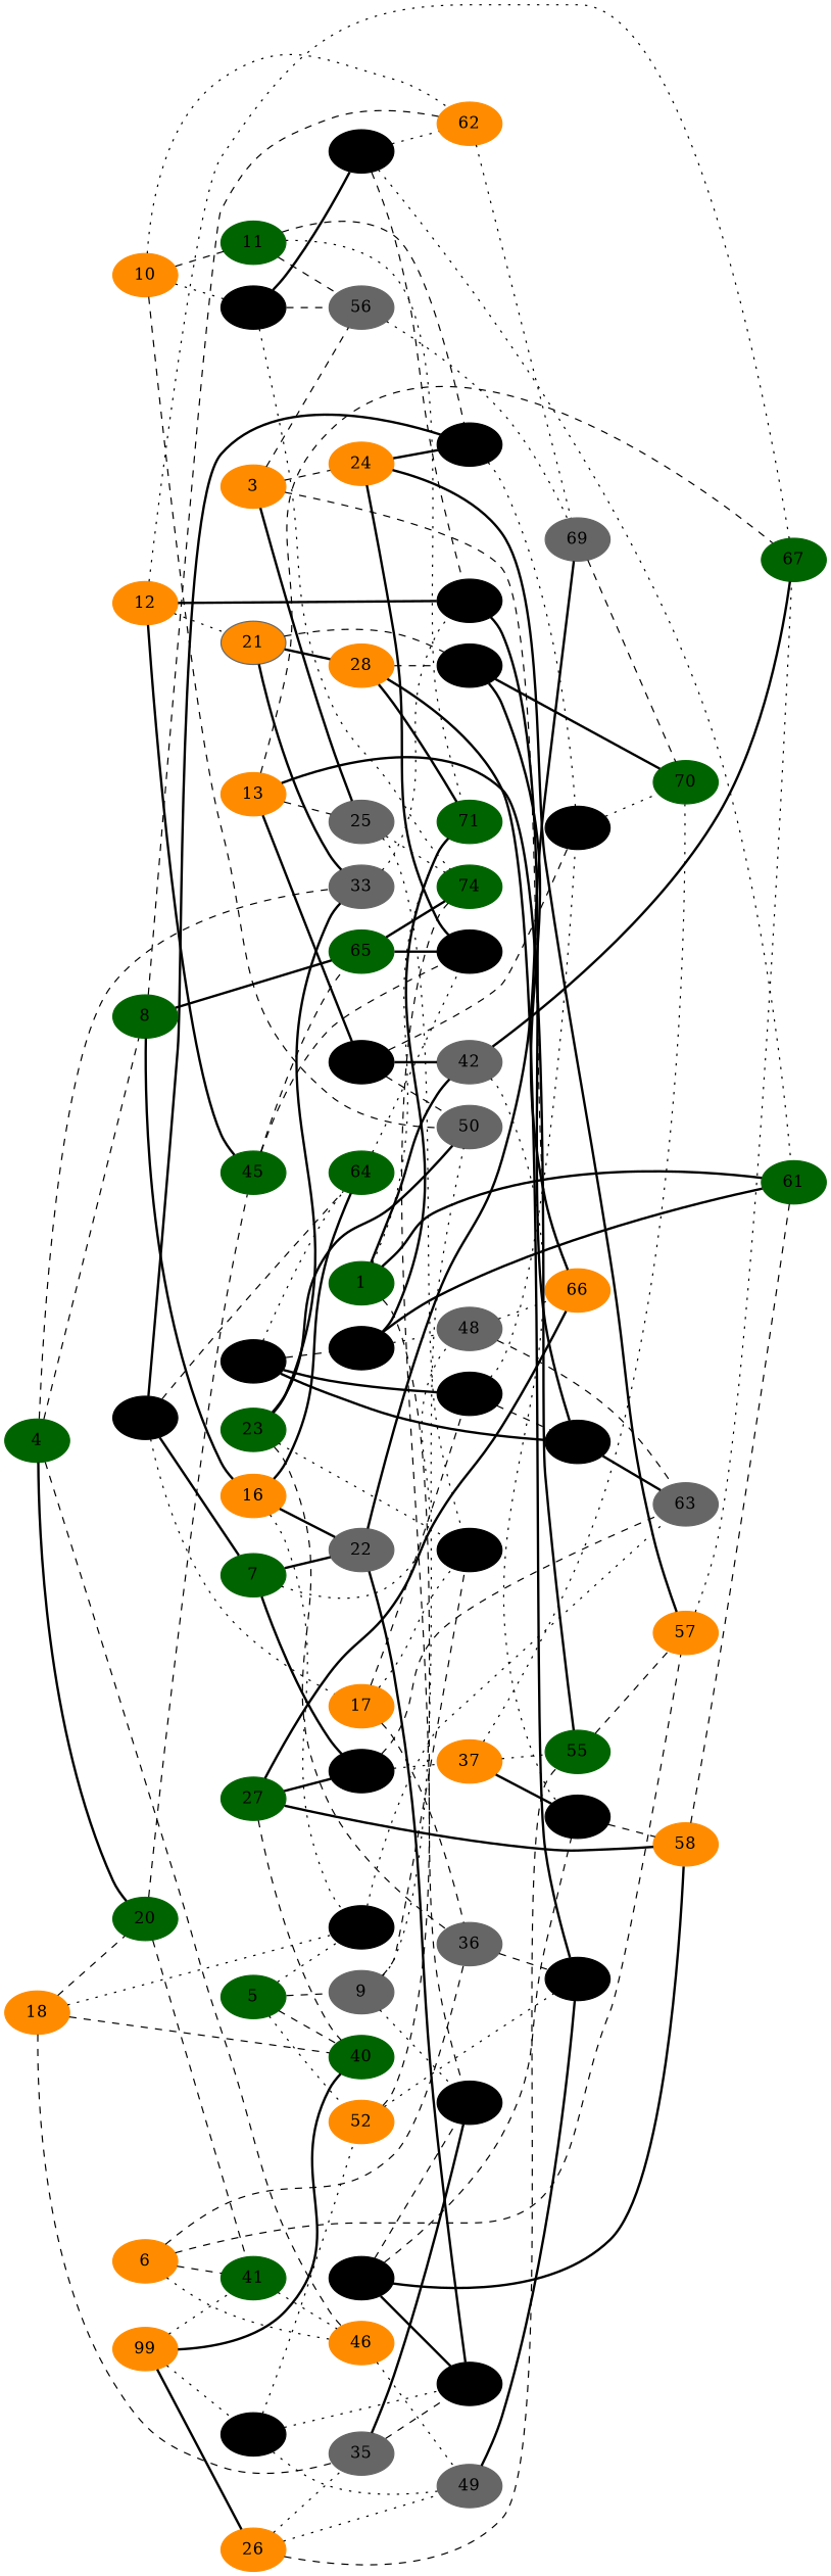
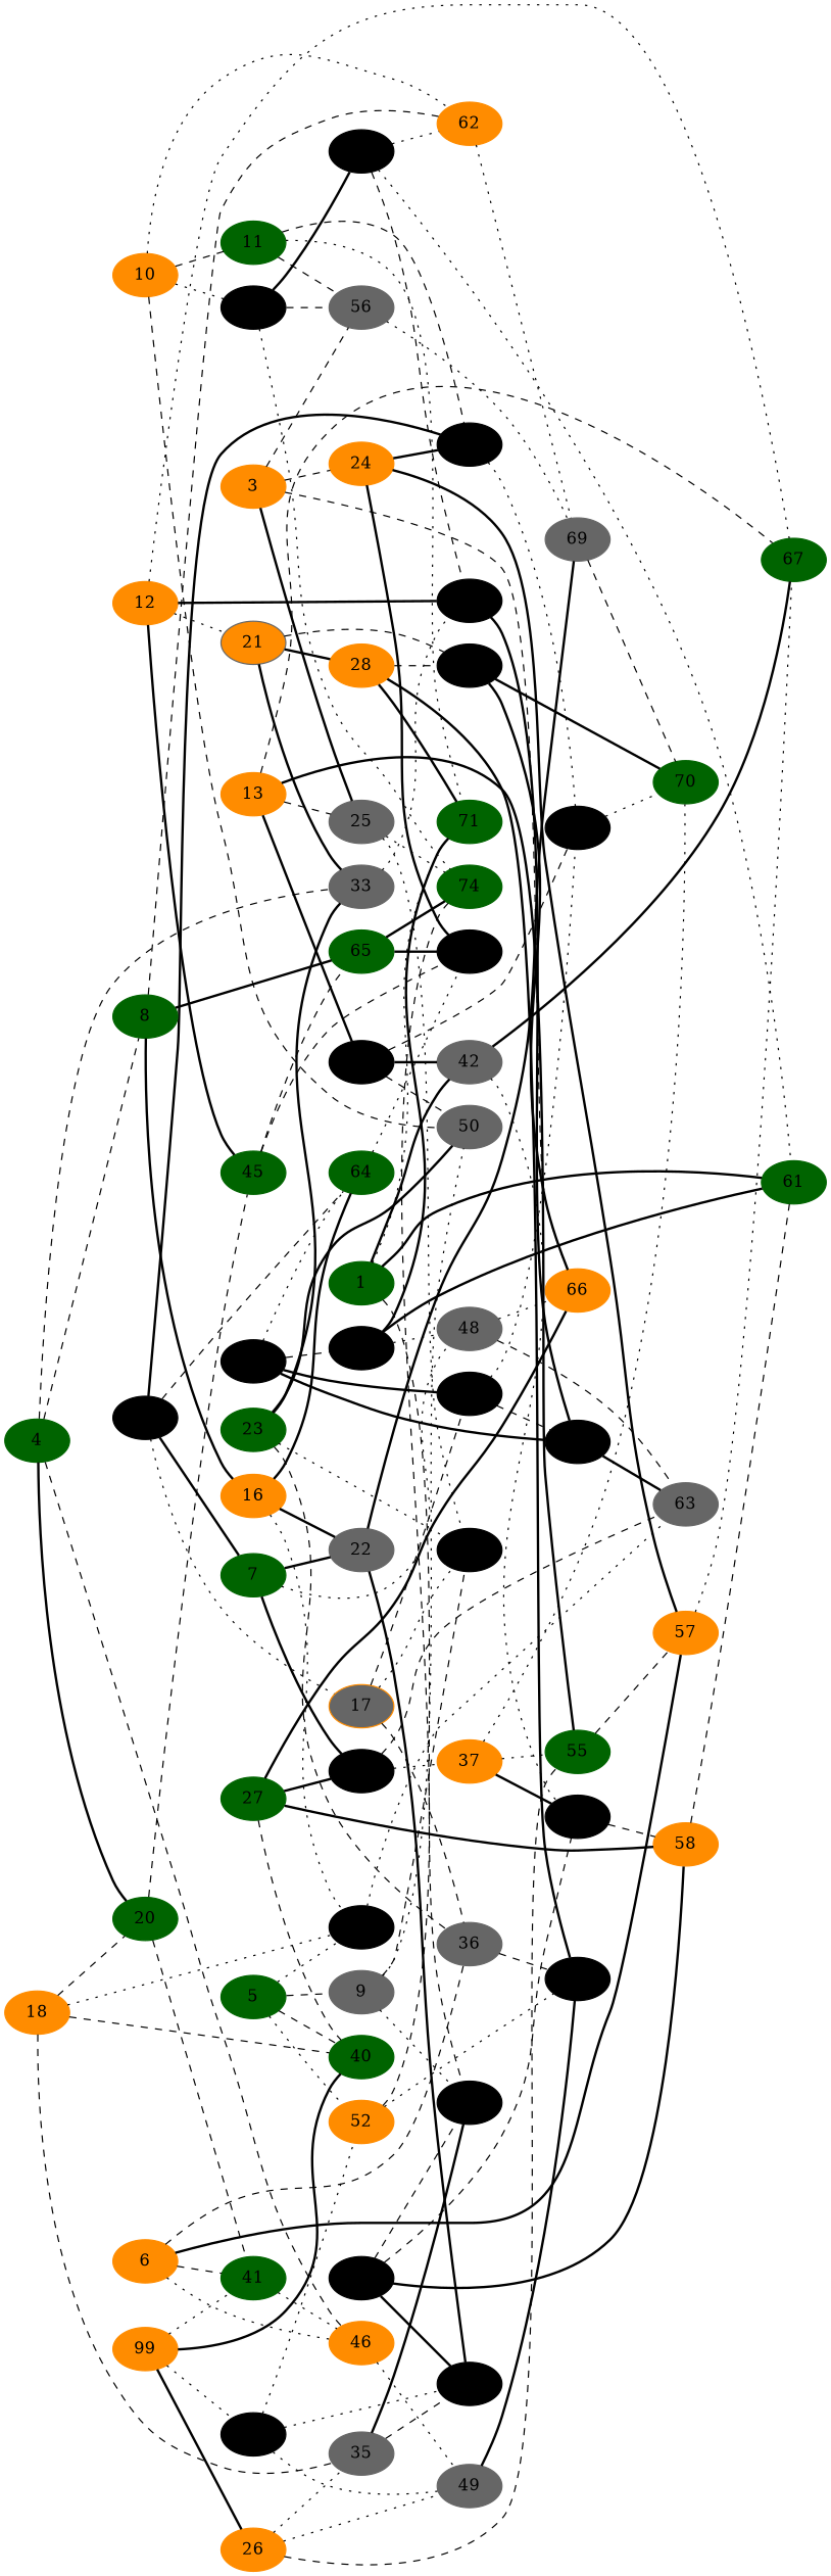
  graph {
    rankdir=LR
    node [color=black style=filled]
    edge [style=dashed]
    1 [color=darkgreen]
    42 [color=gray40]
    61 [color=darkgreen]
    71 [color=darkgreen]
    75
    67 [color=darkgreen]
    47
    7 [color=darkgreen]
    2
-   17 [color=darkorange]
+   17 [color=darkorange fillcolor=gray40]
    29
    64 [color=darkgreen]
    22 [color=gray40]
    34
    48 [color=gray40]
    36 [color=gray40]
    73
    31
    38
    68
    3 [color=darkorange]
    24 [color=darkorange]
    25 [color=gray40]
    56 [color=gray40]
    66 [color=darkorange]
    57 [color=darkorange]
    74 [color=darkgreen]
    69 [color=gray40]
    4 [color=darkgreen]
    8 [color=darkgreen]
    20 [color=darkgreen]
    33 [color=gray40]
    46 [color=darkorange]
    16 [color=darkorange]
    62 [color=darkorange]
    65 [color=darkgreen]
    41 [color=darkgreen]
    45 [color=darkgreen]
    51
    49 [color=gray40]
    5 [color=darkgreen]
    9 [color=gray40]
    40 [color=darkgreen]
    52 [color=darkorange]
    60
    50 [color=gray40]
    72
    63 [color=gray40]
    6 [color=darkorange]
    59
    37 [color=darkorange]
    10 [color=darkorange]
    11 [color=darkgreen]
    14
    39
    12 [color=darkorange]
    21 [color=gray40 fillcolor=darkorange]
    28 [color=darkorange]
    54
    53
    13 [color=darkorange]
    32
    55 [color=darkgreen]
    15
    58 [color=darkorange]
    18 [color=darkorange]
    35 [color=gray40]
    n68 [color=darkorange label=99]
    26 [color=darkorange]
    43
    70 [color=darkgreen]
    23 [color=darkgreen]
    27 [color=darkgreen]
    30
    44
    1 -- 42 [style=bold]
    1 -- 61 [style=bold]
    1 -- 71 [style=dotted]
    1 -- 75
    42 -- 67 [style=bold]
    42 -- 47 [style=dotted]
    47 -- 58
    7 -- 22 [style=bold]
    7 -- 34 [style=bold]
    7 -- 48 [style=dotted]
    2 -- 7 [style=bold]
    2 -- 17 [style=dotted]
    2 -- 29 [style=bold]
    2 -- 64
    17 -- 36
    17 -- 73 [style=dotted]
    17 -- 31
    29 -- 38 [style=dotted]
    64 -- 68 [style=dotted]
    22 -- 69 [style=bold]
    22 -- 59 [style=bold]
    34 -- 63
    34 -- 37 [style=dotted]
    48 -- 66 [style=dotted]
    48 -- 63
    36 -- 72
    31 -- 38 [style=dotted]
    31 -- 53
    38 -- 70 [style=dotted]
    3 -- 24
    3 -- 25 [style=bold]
    3 -- 56
    3 -- 66
    24 -- 29 [style=bold]
    24 -- 68 [style=bold]
    24 -- 57 [style=bold]
    25 -- 73 [style=dotted]
    25 -- 74 [style=dotted]
    56 -- 69 [style=dotted]
    57 -- 67 [style=dotted]
    69 -- 70
    4 -- 8
    4 -- 20 [style=bold]
    4 -- 33
    4 -- 46
    8 -- 16 [style=bold]
    8 -- 62
    8 -- 65 [style=bold]
    20 -- 41
    20 -- 45
    33 -- 51 [style=dotted]
    46 -- 49 [style=dotted]
    16 -- 64 [style=bold]
    16 -- 22 [style=bold]
    16 -- 60 [style=dotted]
    62 -- 69 [style=dotted]
    65 -- 68 [style=bold]
    65 -- 74 [style=bold]
    41 -- 46 [style=dotted]
    45 -- 68
    45 -- 65
    51 -- 53 [style=bold]
    49 -- 72 [style=bold]
    5 -- 9
    5 -- 40
    5 -- 52 [style=dotted]
    5 -- 60 [style=dotted]
    9 -- 75 [style=dotted]
    9 -- 73
    9 -- 50 [style=dotted]
    52 -- 74
    52 -- 72 [style=dotted]
    60 -- 63 [style=dotted]
    6 -- 36
-   6 -- 57
+   6 -- 57 [style=bold]
    6 -- 46 [style=dotted]
    6 -- 41
    37 -- 47 [style=bold]
    37 -- 55 [style=dotted]
    37 -- 70 [style=dotted]
    10 -- 62 [style=dotted]
    10 -- 50
    10 -- 11
    10 -- 14 [style=dotted]
    11 -- 71 [style=dotted]
    11 -- 29
    11 -- 56
    14 -- 56
    14 -- 74 [style=dotted]
    14 -- 39 [style=bold]
    39 -- 61 [style=dotted]
    39 -- 62 [style=dotted]
    39 -- 51
    12 -- 67 [style=dotted]
    12 -- 45 [style=bold]
    12 -- 51 [style=bold]
    12 -- 21 [style=dotted]
    21 -- 33 [style=bold]
    21 -- 28 [style=bold]
    21 -- 54
    28 -- 71 [style=bold]
    28 -- 72 [style=bold]
    28 -- 54
    54 -- 66 [style=bold]
    54 -- 70 [style=bold]
    53 -- 63 [style=bold]
    13 -- 67
    13 -- 25
    13 -- 32 [style=bold]
    13 -- 55 [style=bold]
    32 -- 42 [style=bold]
    32 -- 38
    32 -- 50
    55 -- 57
    15 -- 75
    15 -- 47
    15 -- 59 [style=bold]
    15 -- 58 [style=bold]
    58 -- 61
    18 -- 20
    18 -- 40
    18 -- 60 [style=dotted]
    18 -- 35
    35 -- 75 [style=bold]
    35 -- 59
    n68 -- 41 [style=dotted]
    n68 -- 40 [style=bold]
    n68 -- 26 [style=bold]
    n68 -- 43 [style=dotted]
    26 -- 49 [style=dotted]
    26 -- 55
    26 -- 35 [style=dotted]
    43 -- 49 [style=dotted]
    43 -- 52 [style=dotted]
    43 -- 59 [style=dotted]
    23 -- 36
    23 -- 73 [style=dotted]
    23 -- 33 [style=bold]
    23 -- 50 [style=bold]
    27 -- 34 [style=bold]
    27 -- 66 [style=bold]
    27 -- 40
    27 -- 58 [style=bold]
    30 -- 64 [style=dotted]
    30 -- 31 [style=bold]
    30 -- 53 [style=bold]
    30 -- 44
    44 -- 61 [style=bold]
    44 -- 71 [style=bold]
    44 -- 48 [style=dotted]
  }
